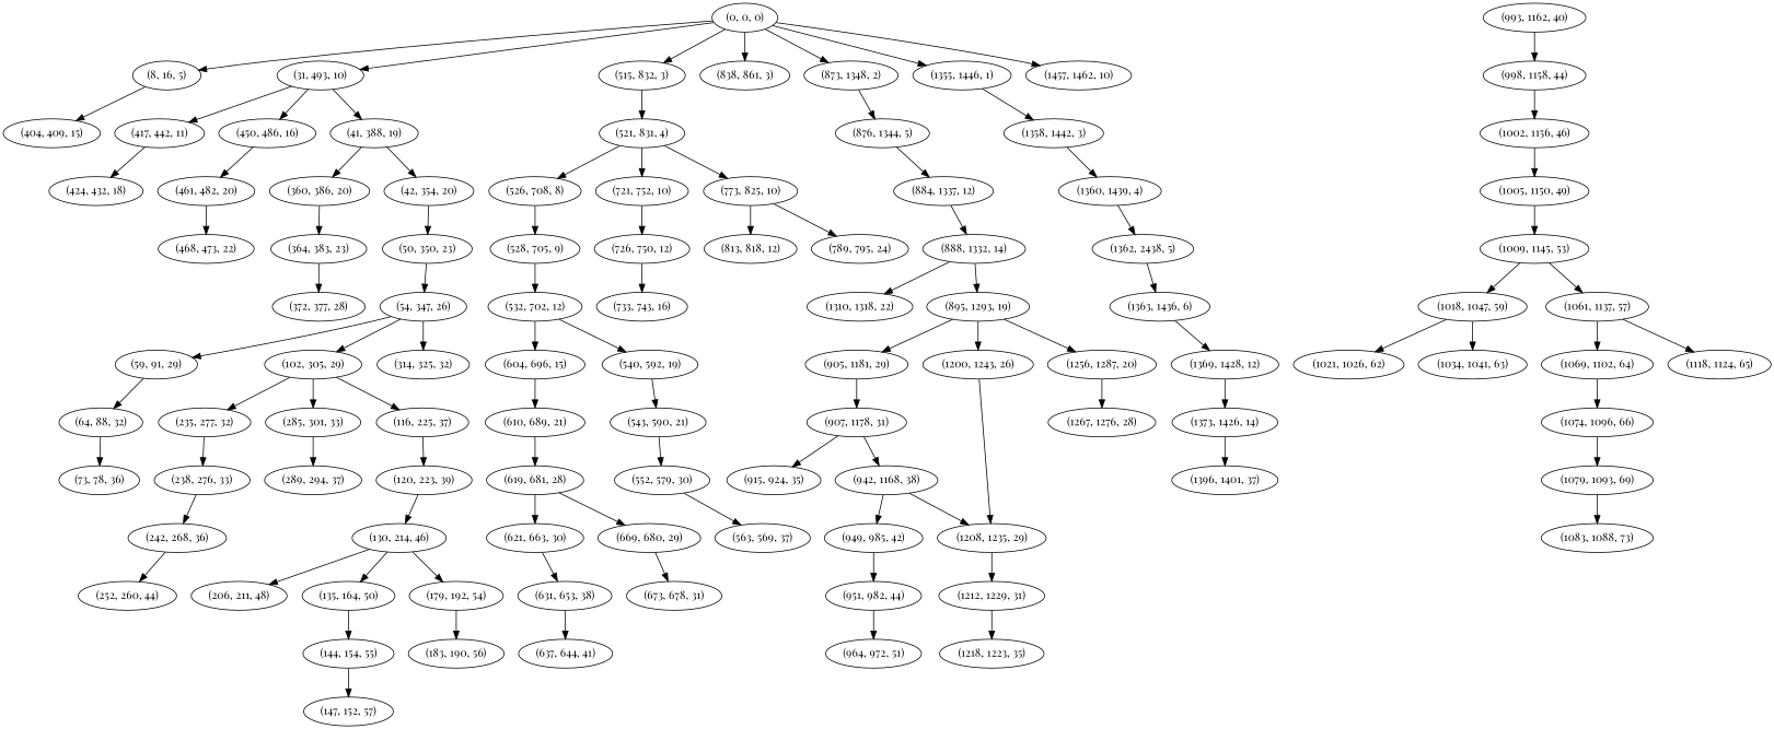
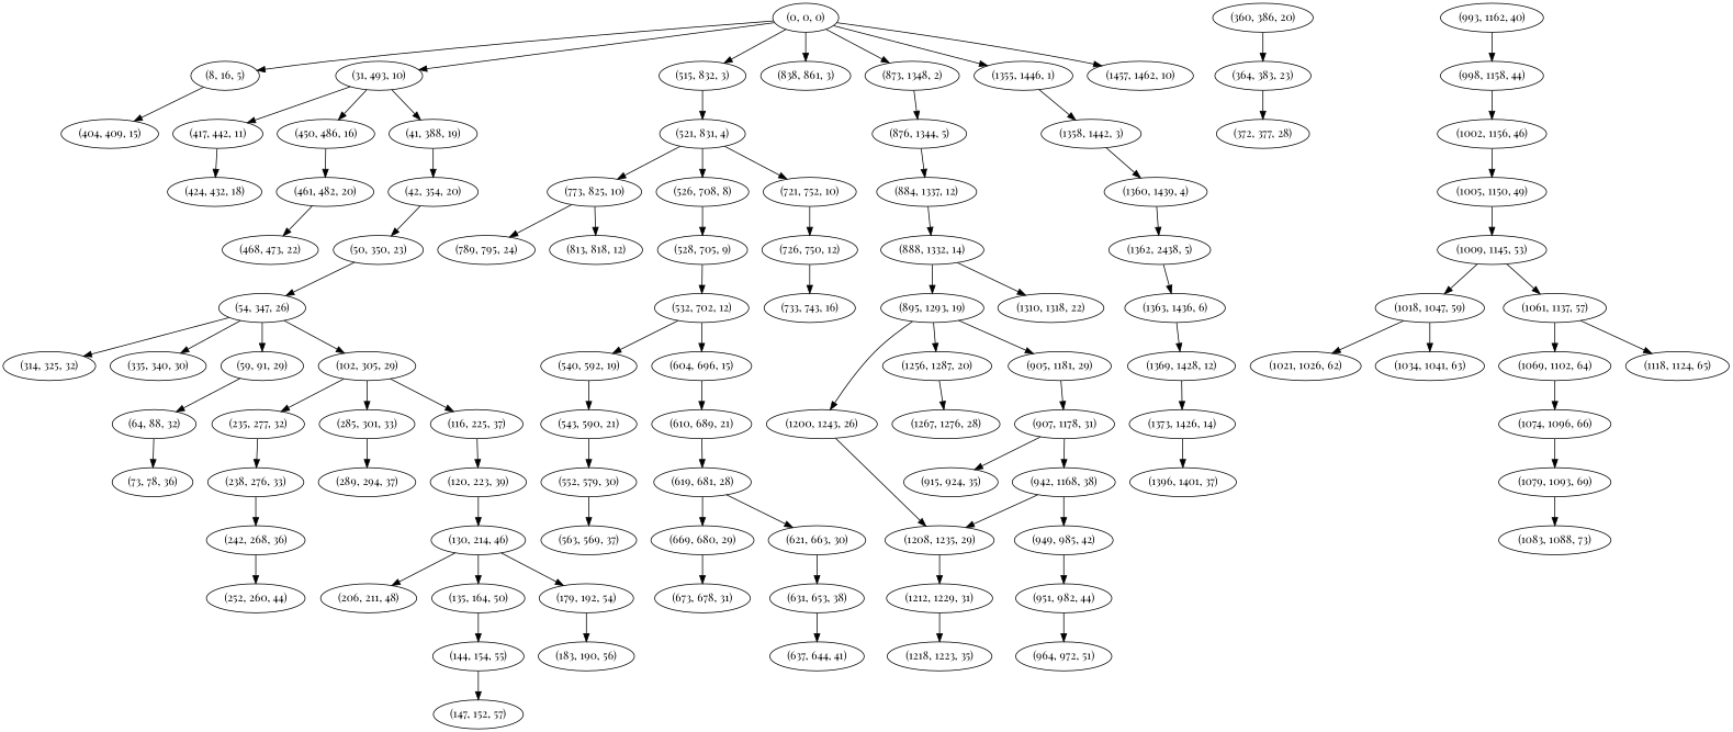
  digraph {
    fontname="Playfair Display"
    node [fontname="Playfair Display"]
    edge [fontname="Playfair Display"]
    "(0, 0, 0)"
    "(8, 16, 5)"
    "(31, 493, 10)"
    "(515, 832, 3)"
    "(838, 861, 3)"
    "(873, 1348, 2)"
    "(1355, 1446, 1)"
    "(1457, 1462, 10)"
    "(404, 409, 15)"
    "(41, 388, 19)"
    "(417, 442, 11)"
    "(450, 486, 16)"
    "(521, 831, 4)"
    "(876, 1344, 5)"
    "(1358, 1442, 3)"
    "(42, 354, 20)"
    "(360, 386, 20)"
    "(424, 432, 18)"
    "(461, 482, 20)"
    "(50, 350, 23)"
    "(364, 383, 23)"
    "(54, 347, 26)"
    "(59, 91, 29)"
    "(102, 305, 29)"
    "(314, 325, 32)"
+   "(335, 340, 30)"
    "(64, 88, 32)"
    "(116, 225, 37)"
    "(235, 277, 32)"
    "(285, 301, 33)"
    "(73, 78, 36)"
    "(120, 223, 39)"
    "(238, 276, 33)"
    "(289, 294, 37)"
    "(130, 214, 46)"
    "(135, 164, 50)"
    "(179, 192, 54)"
    "(206, 211, 48)"
    "(144, 154, 55)"
    "(183, 190, 56)"
    "(147, 152, 57)"
    "(242, 268, 36)"
    "(252, 260, 44)"
    "(372, 377, 28)"
    "(468, 473, 22)"
    "(526, 708, 8)"
    "(721, 752, 10)"
    "(773, 825, 10)"
    "(528, 705, 9)"
    "(726, 750, 12)"
    "(789, 795, 24)"
    "(813, 818, 12)"
    "(532, 702, 12)"
    "(540, 592, 19)"
    "(604, 696, 15)"
    "(543, 590, 21)"
    "(610, 689, 21)"
    "(552, 579, 30)"
    "(563, 569, 37)"
    "(619, 681, 28)"
    "(621, 663, 30)"
    "(669, 680, 29)"
    "(631, 653, 38)"
    "(673, 678, 31)"
    "(637, 644, 41)"
    "(733, 743, 16)"
    "(884, 1337, 12)"
    "(888, 1332, 14)"
    "(895, 1293, 19)"
    "(1310, 1318, 22)"
    "(905, 1181, 29)"
    "(1200, 1243, 26)"
    "(1256, 1287, 20)"
    "(907, 1178, 31)"
    "(1208, 1235, 29)"
    "(1267, 1276, 28)"
    "(915, 924, 35)"
    "(942, 1168, 38)"
    "(949, 985, 42)"
    "(951, 982, 44)"
    "(993, 1162, 40)"
    "(998, 1158, 44)"
    "(964, 972, 51)"
    "(1002, 1156, 46)"
    "(1005, 1150, 49)"
    "(1009, 1145, 53)"
    "(1018, 1047, 59)"
    "(1061, 1137, 57)"
    "(1021, 1026, 62)"
    "(1034, 1041, 63)"
    "(1069, 1102, 64)"
    "(1118, 1124, 65)"
    "(1074, 1096, 66)"
    "(1079, 1093, 69)"
    "(1083, 1088, 73)"
    "(1212, 1229, 31)"
    "(1218, 1223, 35)"
    "(1360, 1439, 4)"
    n99 [label="(1362, 2438, 5)"]
    "(1363, 1436, 6)"
    "(1369, 1428, 12)"
    "(1373, 1426, 14)"
    "(1396, 1401, 37)"
    "(0, 0, 0)" -> "(8, 16, 5)"
    "(0, 0, 0)" -> "(31, 493, 10)"
    "(0, 0, 0)" -> "(515, 832, 3)"
    "(0, 0, 0)" -> "(838, 861, 3)"
    "(0, 0, 0)" -> "(873, 1348, 2)"
    "(0, 0, 0)" -> "(1355, 1446, 1)"
    "(0, 0, 0)" -> "(1457, 1462, 10)"
    "(8, 16, 5)" -> "(404, 409, 15)"
    "(31, 493, 10)" -> "(41, 388, 19)"
    "(31, 493, 10)" -> "(417, 442, 11)"
    "(31, 493, 10)" -> "(450, 486, 16)"
    "(515, 832, 3)" -> "(521, 831, 4)"
    "(873, 1348, 2)" -> "(876, 1344, 5)"
    "(1355, 1446, 1)" -> "(1358, 1442, 3)"
    "(41, 388, 19)" -> "(42, 354, 20)"
-   "(41, 388, 19)" -> "(360, 386, 20)"
    "(417, 442, 11)" -> "(424, 432, 18)"
    "(450, 486, 16)" -> "(461, 482, 20)"
    "(521, 831, 4)" -> "(526, 708, 8)"
    "(521, 831, 4)" -> "(721, 752, 10)"
    "(521, 831, 4)" -> "(773, 825, 10)"
    "(876, 1344, 5)" -> "(884, 1337, 12)"
    "(1358, 1442, 3)" -> "(1360, 1439, 4)"
    "(42, 354, 20)" -> "(50, 350, 23)"
    "(360, 386, 20)" -> "(364, 383, 23)"
    "(461, 482, 20)" -> "(468, 473, 22)"
    "(50, 350, 23)" -> "(54, 347, 26)"
    "(364, 383, 23)" -> "(372, 377, 28)"
    "(54, 347, 26)" -> "(59, 91, 29)"
    "(54, 347, 26)" -> "(102, 305, 29)"
    "(54, 347, 26)" -> "(314, 325, 32)"
+   "(54, 347, 26)" -> "(335, 340, 30)"
    "(59, 91, 29)" -> "(64, 88, 32)"
    "(102, 305, 29)" -> "(116, 225, 37)"
    "(102, 305, 29)" -> "(235, 277, 32)"
    "(102, 305, 29)" -> "(285, 301, 33)"
    "(64, 88, 32)" -> "(73, 78, 36)"
    "(116, 225, 37)" -> "(120, 223, 39)"
    "(235, 277, 32)" -> "(238, 276, 33)"
    "(285, 301, 33)" -> "(289, 294, 37)"
    "(120, 223, 39)" -> "(130, 214, 46)"
    "(238, 276, 33)" -> "(242, 268, 36)"
    "(130, 214, 46)" -> "(135, 164, 50)"
    "(130, 214, 46)" -> "(179, 192, 54)"
    "(130, 214, 46)" -> "(206, 211, 48)"
    "(135, 164, 50)" -> "(144, 154, 55)"
    "(179, 192, 54)" -> "(183, 190, 56)"
    "(144, 154, 55)" -> "(147, 152, 57)"
    "(242, 268, 36)" -> "(252, 260, 44)"
    "(526, 708, 8)" -> "(528, 705, 9)"
    "(721, 752, 10)" -> "(726, 750, 12)"
    "(773, 825, 10)" -> "(789, 795, 24)"
    "(773, 825, 10)" -> "(813, 818, 12)"
    "(528, 705, 9)" -> "(532, 702, 12)"
    "(726, 750, 12)" -> "(733, 743, 16)"
    "(532, 702, 12)" -> "(540, 592, 19)"
    "(532, 702, 12)" -> "(604, 696, 15)"
    "(540, 592, 19)" -> "(543, 590, 21)"
    "(604, 696, 15)" -> "(610, 689, 21)"
    "(543, 590, 21)" -> "(552, 579, 30)"
    "(610, 689, 21)" -> "(619, 681, 28)"
    "(552, 579, 30)" -> "(563, 569, 37)"
    "(619, 681, 28)" -> "(621, 663, 30)"
    "(619, 681, 28)" -> "(669, 680, 29)"
    "(621, 663, 30)" -> "(631, 653, 38)"
    "(669, 680, 29)" -> "(673, 678, 31)"
    "(631, 653, 38)" -> "(637, 644, 41)"
    "(884, 1337, 12)" -> "(888, 1332, 14)"
    "(888, 1332, 14)" -> "(895, 1293, 19)"
    "(888, 1332, 14)" -> "(1310, 1318, 22)"
    "(895, 1293, 19)" -> "(905, 1181, 29)"
    "(895, 1293, 19)" -> "(1200, 1243, 26)"
    "(895, 1293, 19)" -> "(1256, 1287, 20)"
    "(905, 1181, 29)" -> "(907, 1178, 31)"
    "(1200, 1243, 26)" -> "(1208, 1235, 29)"
    "(1256, 1287, 20)" -> "(1267, 1276, 28)"
    "(907, 1178, 31)" -> "(915, 924, 35)"
    "(907, 1178, 31)" -> "(942, 1168, 38)"
    "(1208, 1235, 29)" -> "(1212, 1229, 31)"
    "(942, 1168, 38)" -> "(1208, 1235, 29)"
    "(942, 1168, 38)" -> "(949, 985, 42)"
    "(949, 985, 42)" -> "(951, 982, 44)"
    "(951, 982, 44)" -> "(964, 972, 51)"
    "(993, 1162, 40)" -> "(998, 1158, 44)"
    "(998, 1158, 44)" -> "(1002, 1156, 46)"
    "(1002, 1156, 46)" -> "(1005, 1150, 49)"
    "(1005, 1150, 49)" -> "(1009, 1145, 53)"
    "(1009, 1145, 53)" -> "(1018, 1047, 59)"
    "(1009, 1145, 53)" -> "(1061, 1137, 57)"
    "(1018, 1047, 59)" -> "(1021, 1026, 62)"
    "(1018, 1047, 59)" -> "(1034, 1041, 63)"
    "(1061, 1137, 57)" -> "(1069, 1102, 64)"
    "(1061, 1137, 57)" -> "(1118, 1124, 65)"
    "(1069, 1102, 64)" -> "(1074, 1096, 66)"
    "(1074, 1096, 66)" -> "(1079, 1093, 69)"
    "(1079, 1093, 69)" -> "(1083, 1088, 73)"
    "(1212, 1229, 31)" -> "(1218, 1223, 35)"
    "(1360, 1439, 4)" -> n99
    n99 -> "(1363, 1436, 6)"
    "(1363, 1436, 6)" -> "(1369, 1428, 12)"
    "(1369, 1428, 12)" -> "(1373, 1426, 14)"
    "(1373, 1426, 14)" -> "(1396, 1401, 37)"
  }
